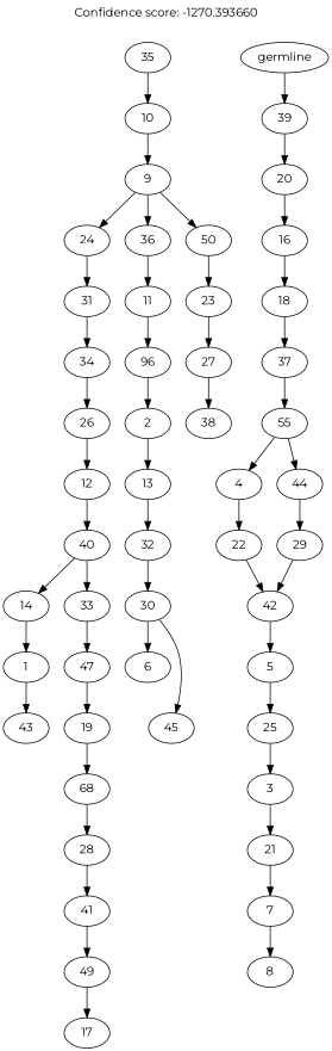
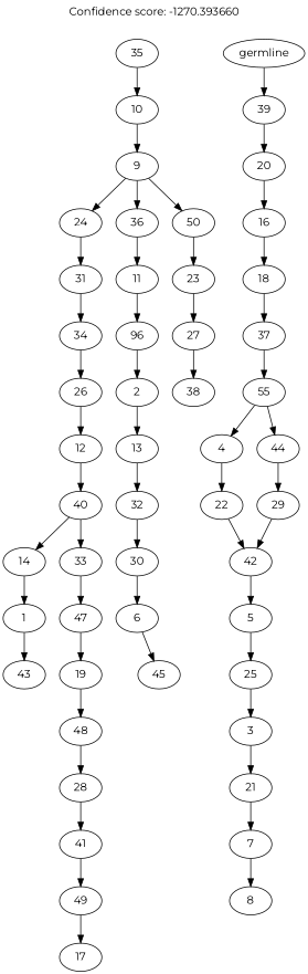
  digraph {
    fontname=Montserrat
    label="Confidence score: -1270.393660"
    labelloc=t
    node [fontname=Montserrat]
    edge [fontname=Montserrat]
    n1 [label=1]
    n2 [label=43]
    n3 [label=14]
    n4 [label=49]
    n5 [label=17]
    n6 [label=41]
    n7 [label=28]
-   n8 [label=68]
+   n8 [label=48]
    n9 [label=19]
    n10 [label=47]
    n11 [label=33]
    n12 [label=40]
    n13 [label=12]
    n14 [label=26]
    n15 [label=34]
    n16 [label=31]
    n17 [label=24]
    n18 [label=6]
    n19 [label=45]
    n20 [label=30]
    n21 [label=32]
    n22 [label=13]
    n23 [label=2]
    n24 [label=96]
    n25 [label=11]
    n26 [label=36]
    n27 [label=27]
    n28 [label=38]
    n29 [label=23]
    n30 [label=50]
    n31 [label=9]
    n32 [label=10]
    n33 [label=35]
    n34 [label=22]
    n35 [label=42]
    n36 [label=4]
    n37 [label=7]
    n38 [label=8]
    n39 [label=21]
    n40 [label=3]
    n41 [label=25]
    n42 [label=5]
    n43 [label=29]
    n44 [label=44]
    n45 [label=55]
    n46 [label=37]
    n47 [label=18]
    n48 [label=16]
    n49 [label=20]
    n50 [label=39]
    n51 [label=germline]
    n1 -> n2
    n3 -> n1
    n4 -> n5
    n6 -> n4
    n7 -> n6
    n8 -> n7
    n9 -> n8
    n10 -> n9
    n11 -> n10
    n12 -> n3
    n12 -> n11
    n13 -> n12
    n14 -> n13
    n15 -> n14
    n16 -> n15
    n17 -> n16
-   n20 -> n19
+   n18 -> n19
    n20 -> n18
    n21 -> n20
    n22 -> n21
    n23 -> n22
    n24 -> n23
    n25 -> n24
    n26 -> n25
    n27 -> n28
    n29 -> n27
    n30 -> n29
    n31 -> n17
    n31 -> n26
    n31 -> n30
    n32 -> n31
    n33 -> n32
    n34 -> n35
    n35 -> n42
    n36 -> n34
    n37 -> n38
    n39 -> n37
    n40 -> n39
    n41 -> n40
    n42 -> n41
    n43 -> n35
    n44 -> n43
    n45 -> n36
    n45 -> n44
    n46 -> n45
    n47 -> n46
    n48 -> n47
    n49 -> n48
    n50 -> n49
    n51 -> n50
  }
